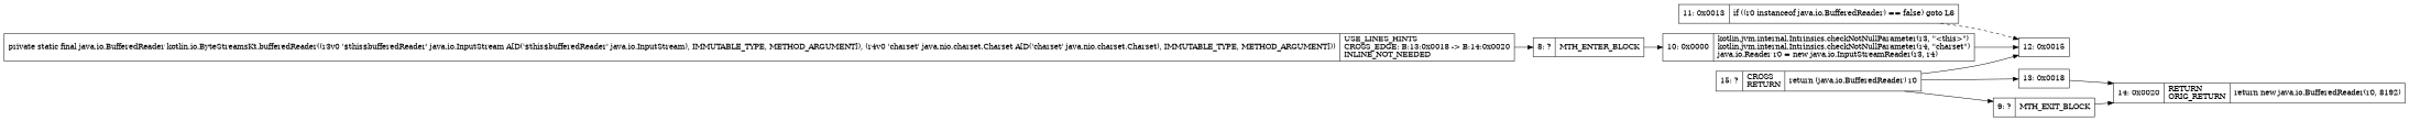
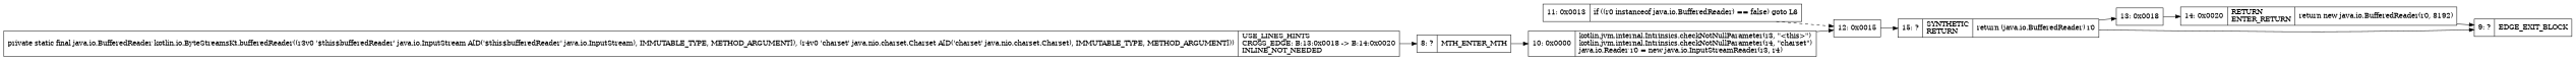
  digraph {
    fontname="DejaVu Serif"
    rankdir=LR
    node [fontname="DejaVu Serif" shape=record]
    edge [fontname="DejaVu Serif"]
-   n1 [label="{8\:\ ?|MTH_ENTER_BLOCK\l}"]
+   n1 [label="{8\:\ ?|MTH_ENTER_MTH\l}"]
    n2 [label="{10\:\ 0x0000|kotlin.jvm.internal.Intrinsics.checkNotNullParameter(r3, \"\<this\>\")\lkotlin.jvm.internal.Intrinsics.checkNotNullParameter(r4, \"charset\")\ljava.io.Reader r0 = new java.io.InputStreamReader(r3, r4)\l}"]
    n3 [label="{12\:\ 0x0015}"]
    n4 [label="{11\:\ 0x0013|if ((r0 instanceof java.io.BufferedReader) == false) goto L6\l}"]
-   n5 [label="{15\:\ ?|CROSS\lRETURN\l|return (java.io.BufferedReader) r0\l}"]
+   n5 [label="{15\:\ ?|SYNTHETIC\lRETURN\l|return (java.io.BufferedReader) r0\l}"]
    n6 [label="{13\:\ 0x0018}"]
-   n7 [label="{14\:\ 0x0020|RETURN\lORIG_RETURN\l|return new java.io.BufferedReader(r0, 8192)\l}"]
-   n8 [label="{9\:\ ?|MTH_EXIT_BLOCK\l}"]
+   n7 [label="{14\:\ 0x0020|RETURN\lENTER_RETURN\l|return new java.io.BufferedReader(r0, 8192)\l}"]
+   n8 [label="{9\:\ ?|EDGE_EXIT_BLOCK\l}"]
    n9 [label="{private static final java.io.BufferedReader kotlin.io.ByteStreamsKt.bufferedReader((r3v0 '$this$bufferedReader' java.io.InputStream A[D('$this$bufferedReader' java.io.InputStream), IMMUTABLE_TYPE, METHOD_ARGUMENT]), (r4v0 'charset' java.nio.charset.Charset A[D('charset' java.nio.charset.Charset), IMMUTABLE_TYPE, METHOD_ARGUMENT]))  | USE_LINES_HINTS\lCROSS_EDGE: B:13:0x0018 \-\> B:14:0x0020\lINLINE_NOT_NEEDED\l}"]
    n1 -> n2
    n2 -> n3
-   n5 -> n3
+   n3 -> n5
    n4 -> n3 [style=dashed]
    n5 -> n6
    n5 -> n8
    n6 -> n7
-   n8 -> n7
+   n7 -> n8
    n9 -> n1
  }
